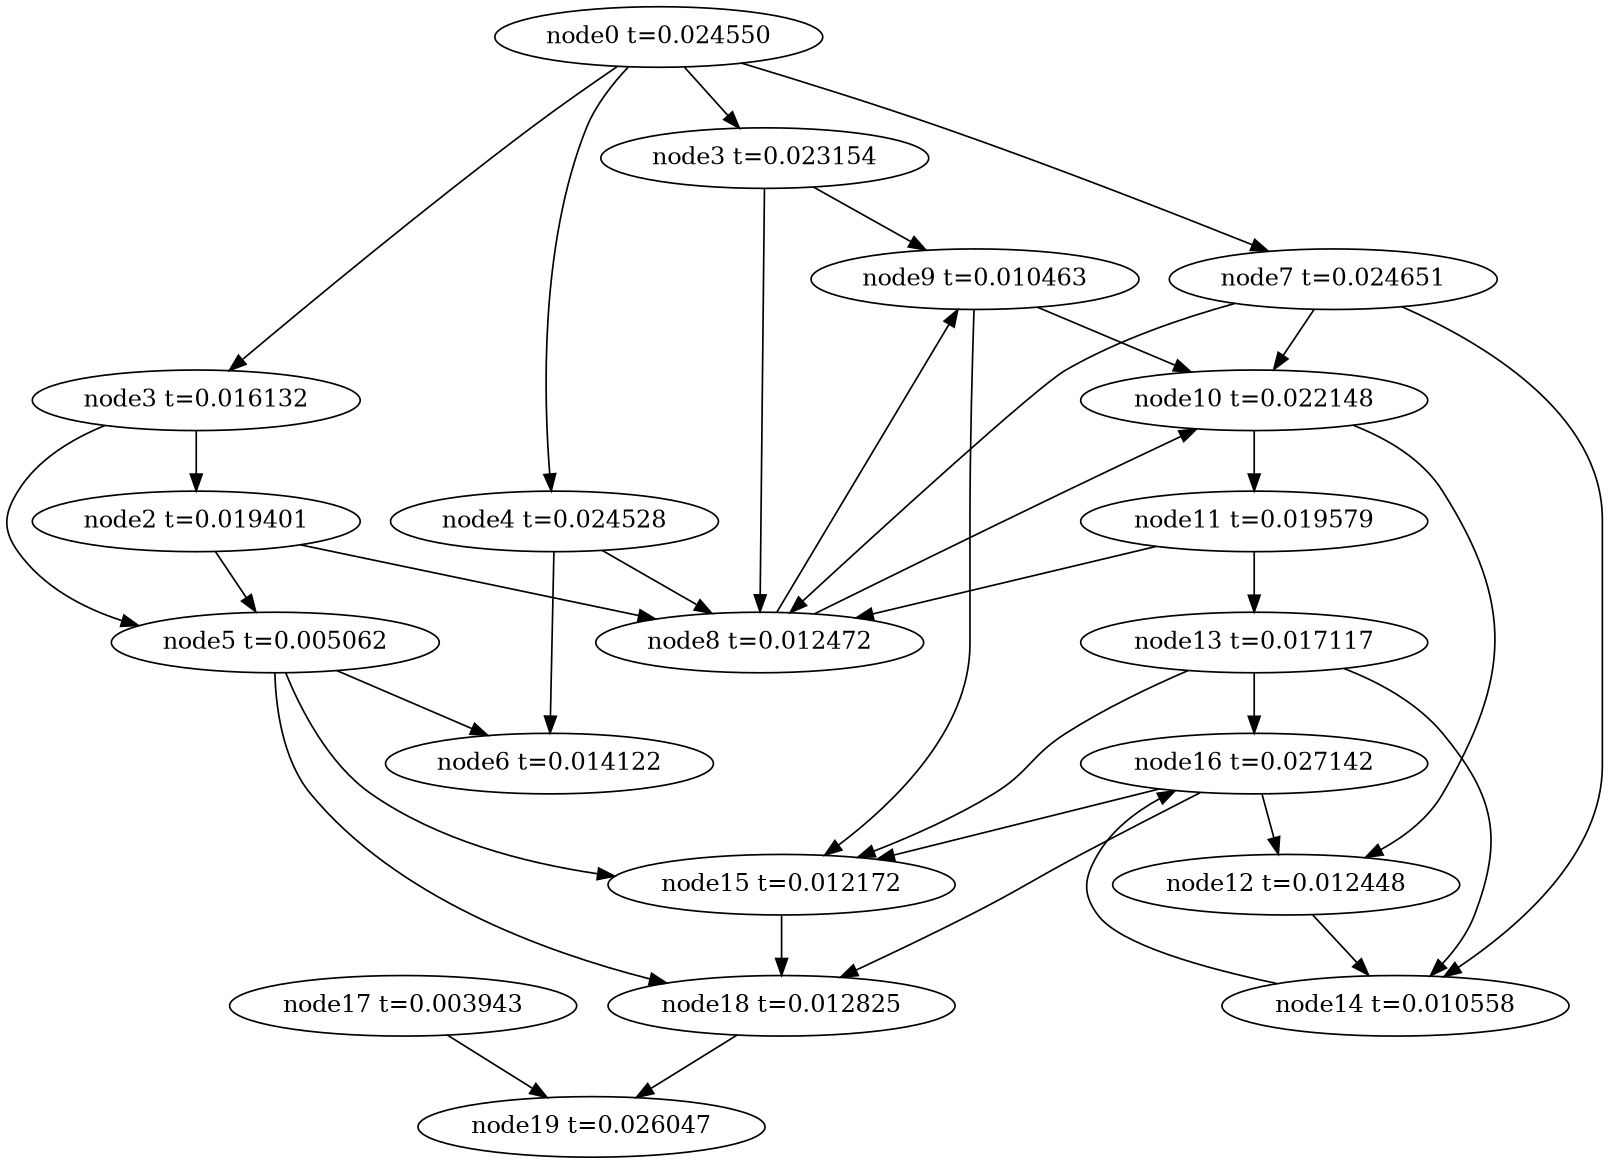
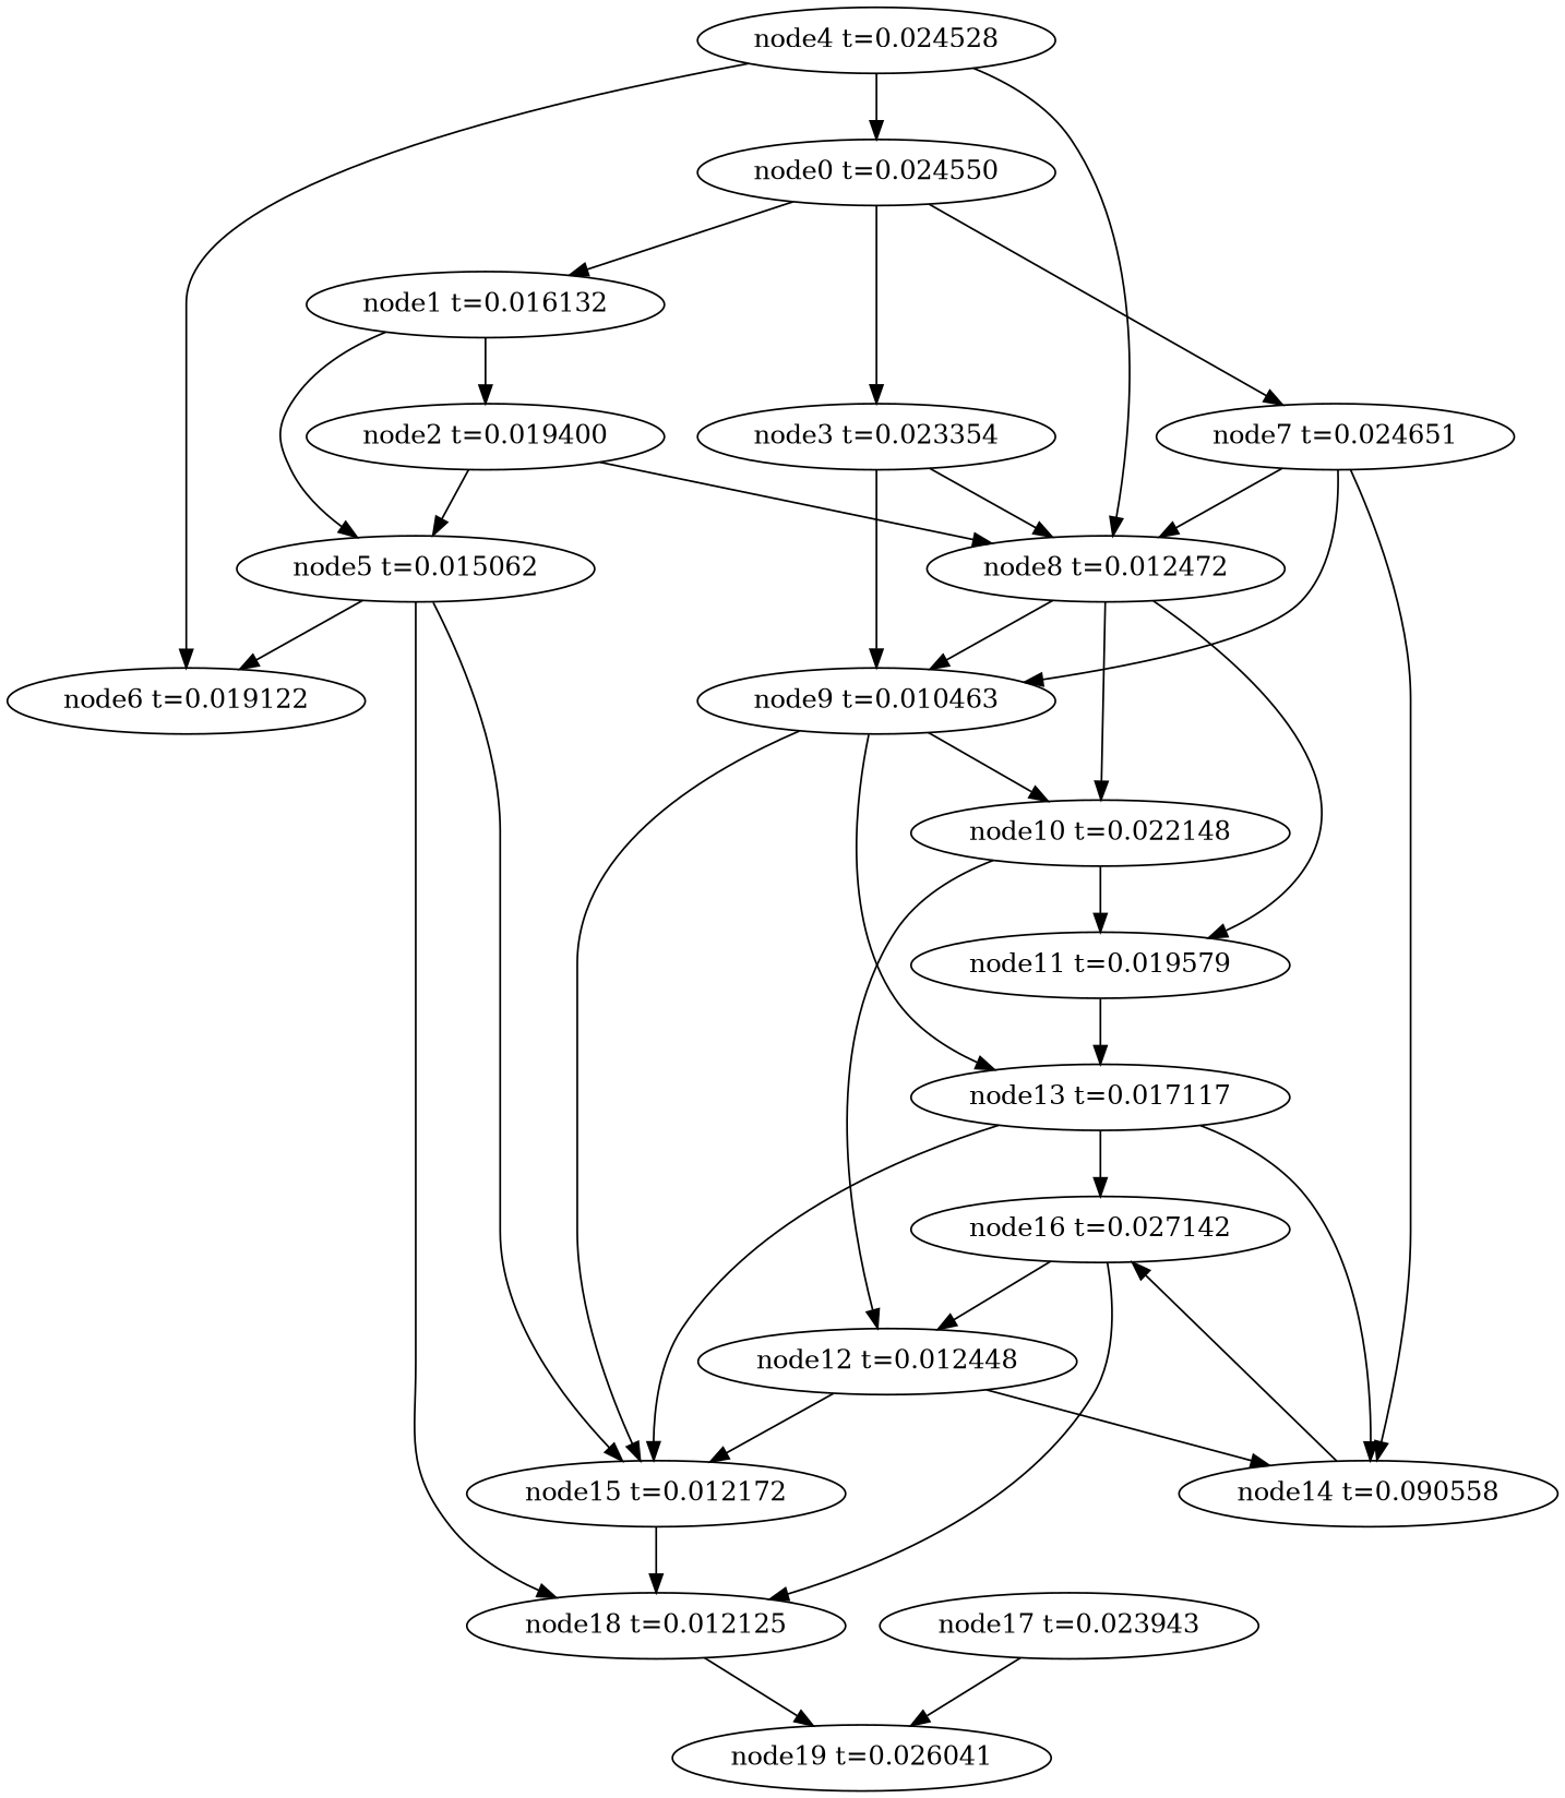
  digraph {
-   n1 [label="node19 t=0.026047"]
-   n2 [label="node18 t=0.012825"]
-   n3 [label="node17 t=0.003943"]
+   n1 [label="node19 t=0.026041"]
+   n2 [label="node18 t=0.012125"]
+   n3 [label="node17 t=0.023943"]
    n4 [label="node16 t=0.027142"]
    n5 [label="node12 t=0.012448"]
    n6 [label="node15 t=0.012172"]
-   n7 [label="node14 t=0.010558"]
+   n7 [label="node14 t=0.090558"]
    n8 [label="node13 t=0.017117"]
    n9 [label="node11 t=0.019579"]
    n10 [label="node10 t=0.022148"]
    n11 [label="node9 t=0.010463"]
    n12 [label="node8 t=0.012472"]
    n13 [label="node7 t=0.024651"]
-   n14 [label="node6 t=0.014122"]
-   n15 [label="node5 t=0.005062"]
+   n14 [label="node6 t=0.019122"]
+   n15 [label="node5 t=0.015062"]
    n16 [label="node4 t=0.024528"]
-   n17 [label="node3 t=0.023154"]
-   n18 [label="node2 t=0.019401"]
-   n19 [label="node3 t=0.016132"]
+   n17 [label="node3 t=0.023354"]
+   n18 [label="node2 t=0.019400"]
+   n19 [label="node1 t=0.016132"]
    n20 [label="node0 t=0.024550"]
    n2 -> n1
    n3 -> n1
    n4 -> n2
    n4 -> n5
-   n4 -> n6
+   n5 -> n6
    n5 -> n7
    n6 -> n2
    n7 -> n4
    n8 -> n4
    n8 -> n6
    n8 -> n7
    n9 -> n8
    n10 -> n5
    n10 -> n9
    n11 -> n6
+   n11 -> n8
    n11 -> n10
-   n9 -> n12
+   n12 -> n9
    n12 -> n10
    n12 -> n11
    n13 -> n7
-   n13 -> n10
+   n13 -> n11
    n13 -> n12
    n15 -> n2
    n15 -> n6
    n15 -> n14
    n16 -> n12
    n16 -> n14
    n17 -> n11
    n17 -> n12
    n18 -> n12
    n18 -> n15
    n19 -> n15
    n19 -> n18
    n20 -> n13
-   n20 -> n16
+   n16 -> n20
    n20 -> n17
    n20 -> n19
  }
